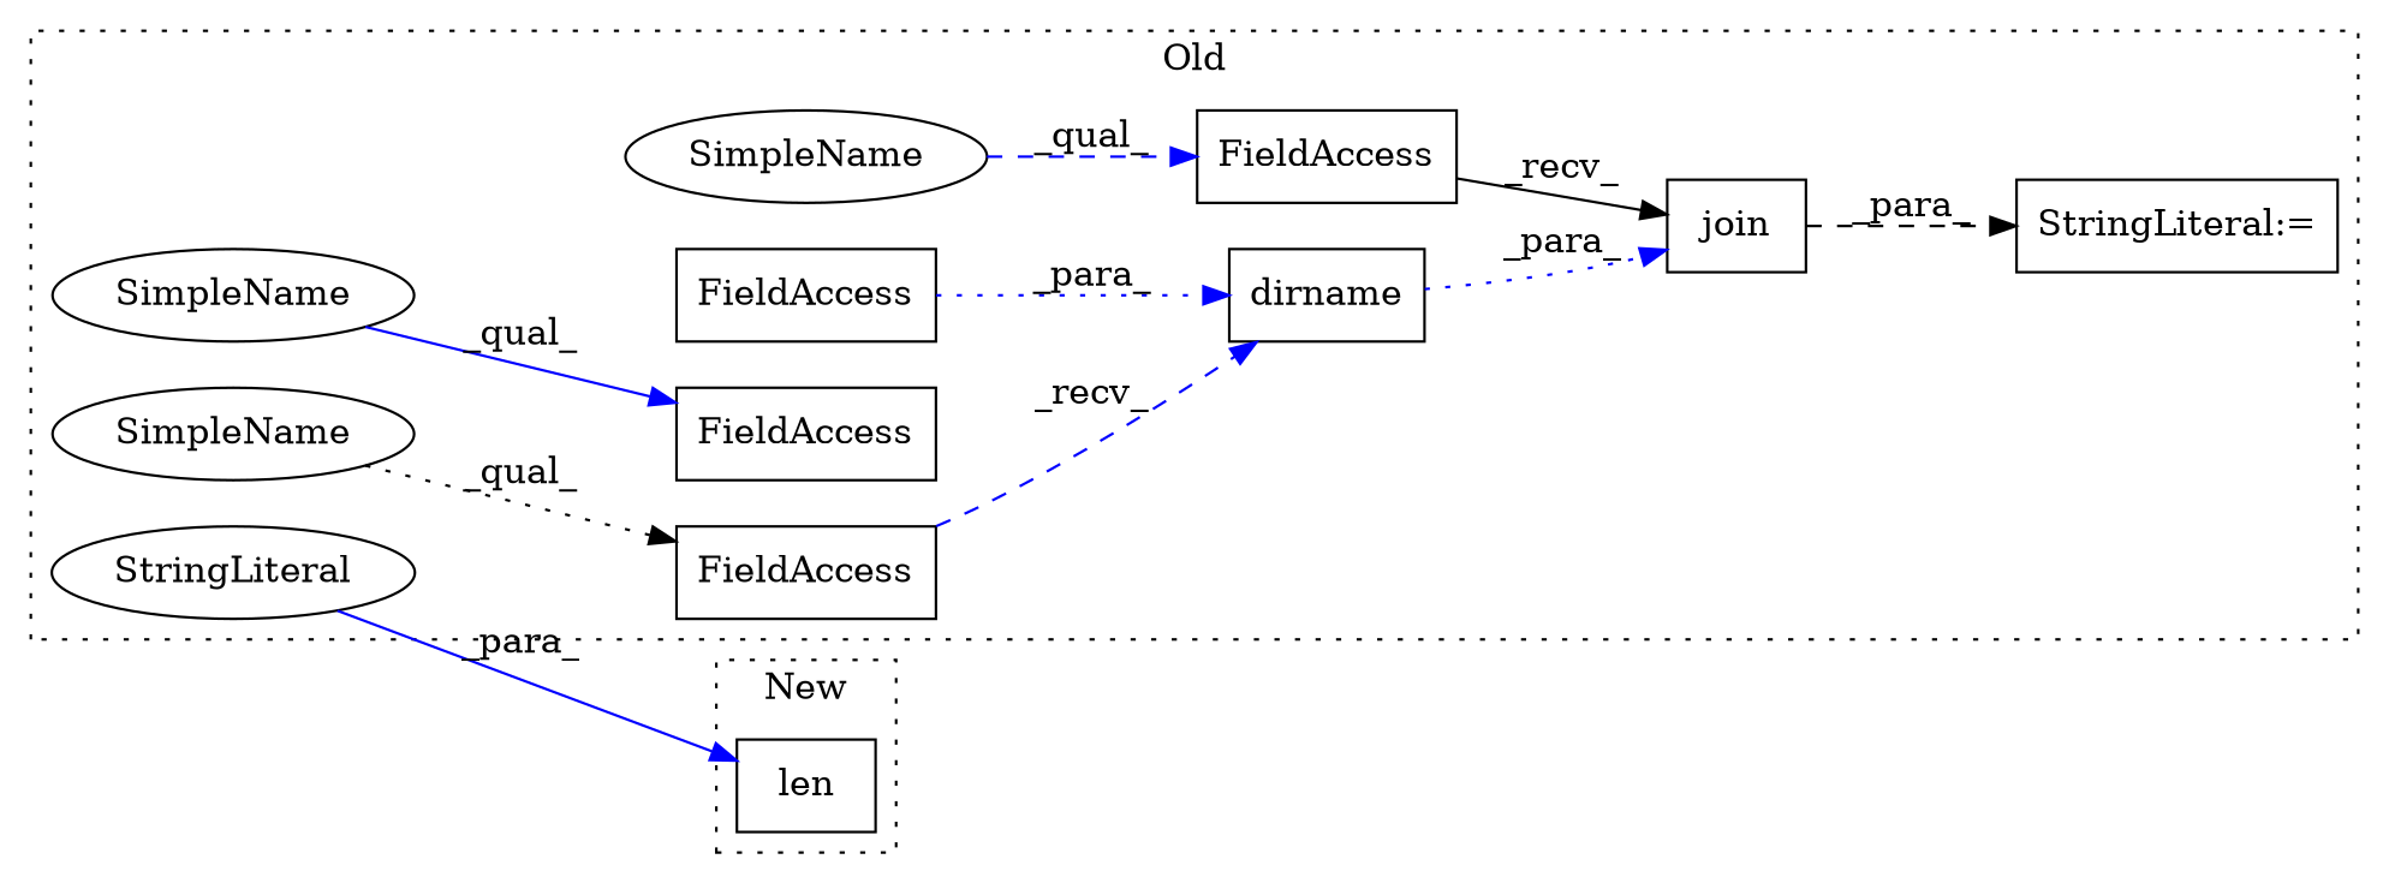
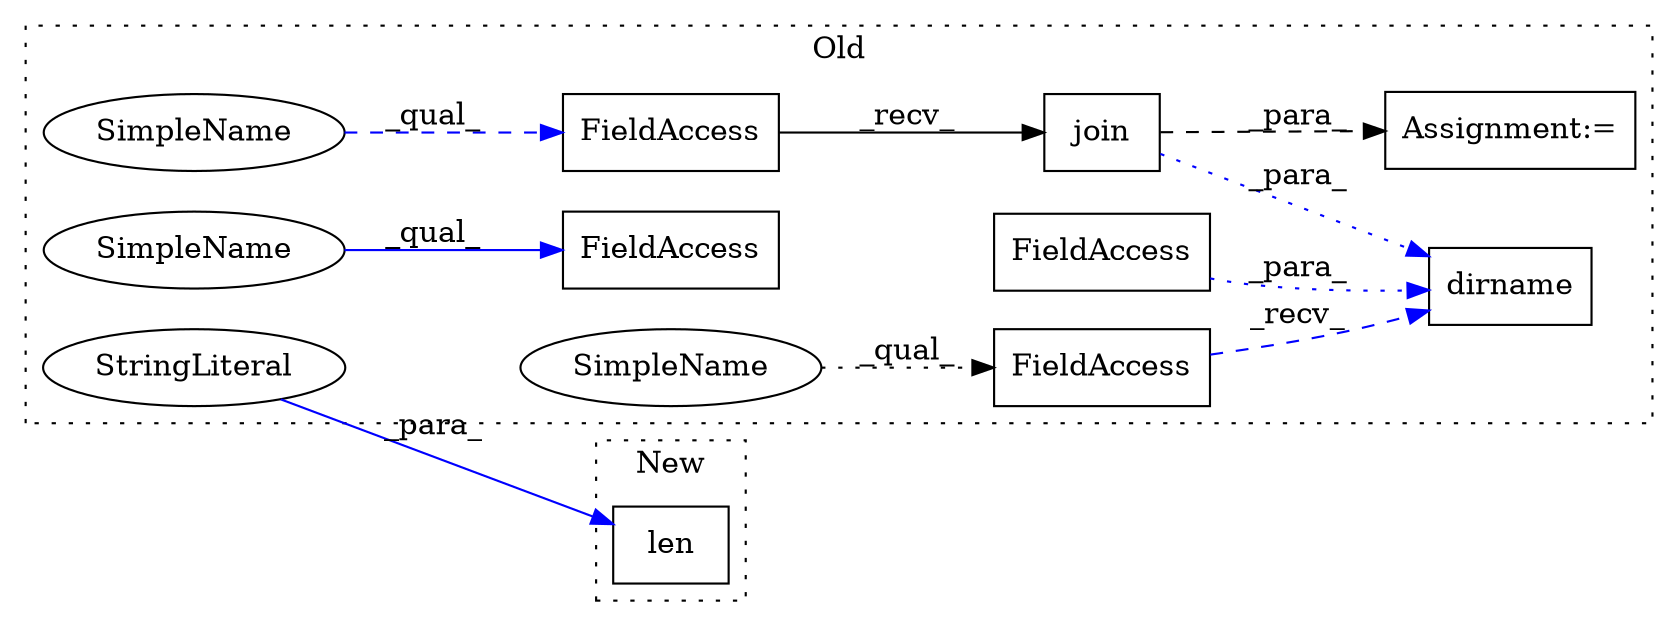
  digraph {
    rankdir=LR
    node [a=22 l=7 s=1324 shape=box]
    edge [color=blue style=dotted]
    n1 [a=32 l="8,1" label=dirname s="697,713"]
    n2 [l=8 label=FieldAccess s=705]
    n3 [a=32 l="5,1" label=join s="1332,1380"]
    n4 [label=FieldAccess]
-   n5 [a=7 l="53,2" label="StringLiteral:=" s="1424,1506"]
+   n5 [a=7 l="53,2" label="Assignment:=" s="1424,1506"]
    n6 [label=FieldAccess s=689]
    n7 [label=FieldAccess s=1016]
    n8 [a=45 l=34 label=StringLiteral s=1346 shape=ellipse]
    n9 [a=42 l=2 label=SimpleName shape=ellipse]
    n10 [a=42 l=2 label=SimpleName s=1016 shape=ellipse]
    n11 [a=42 l=2 label=SimpleName s=689 shape=ellipse]
    n12 [a=32 l="4,1" label=len s="1263,1287"]
    subgraph cluster_1 {
      label=Old
      style=dotted
      n1
      n2
      n3
      n4
      n5
      n6
      n7
      n8
      n9
      n10
      n11
    }
    subgraph cluster_2 {
      label=New
      style=dotted
      n12
    }
-   n1 -> n3 [label=_para_]
+   n3 -> n1 [label=_para_]
    n2 -> n1 [label=_para_]
    n3 -> n5 [color=black label=_para_ style=dashed]
    n4 -> n3 [color=black label=_recv_ style=solid]
    n6 -> n1 [label=_recv_ style=dashed]
    n8 -> n12 [label=_para_ style=solid]
    n9 -> n4 [label=_qual_ style=dashed]
    n10 -> n7 [label=_qual_ style=solid]
    n11 -> n6 [color=black label=_qual_]
  }
